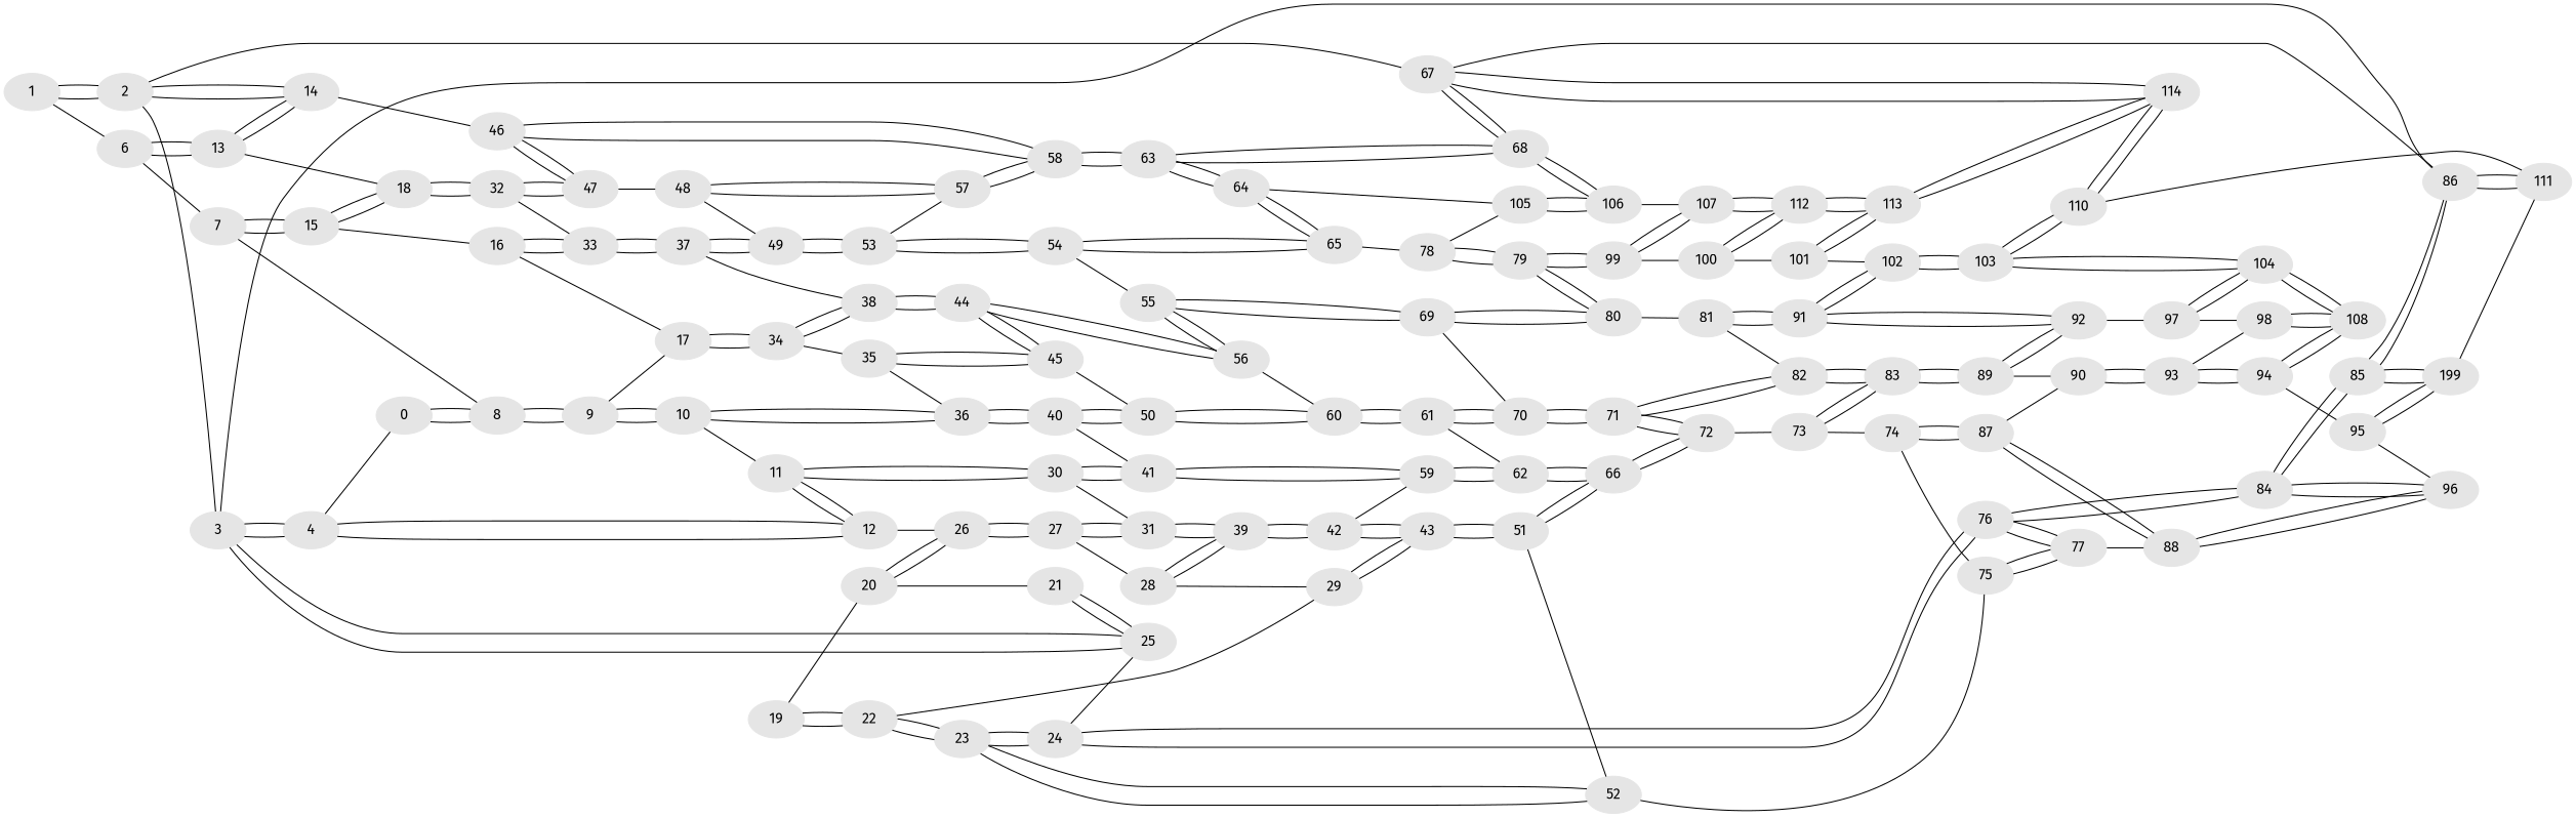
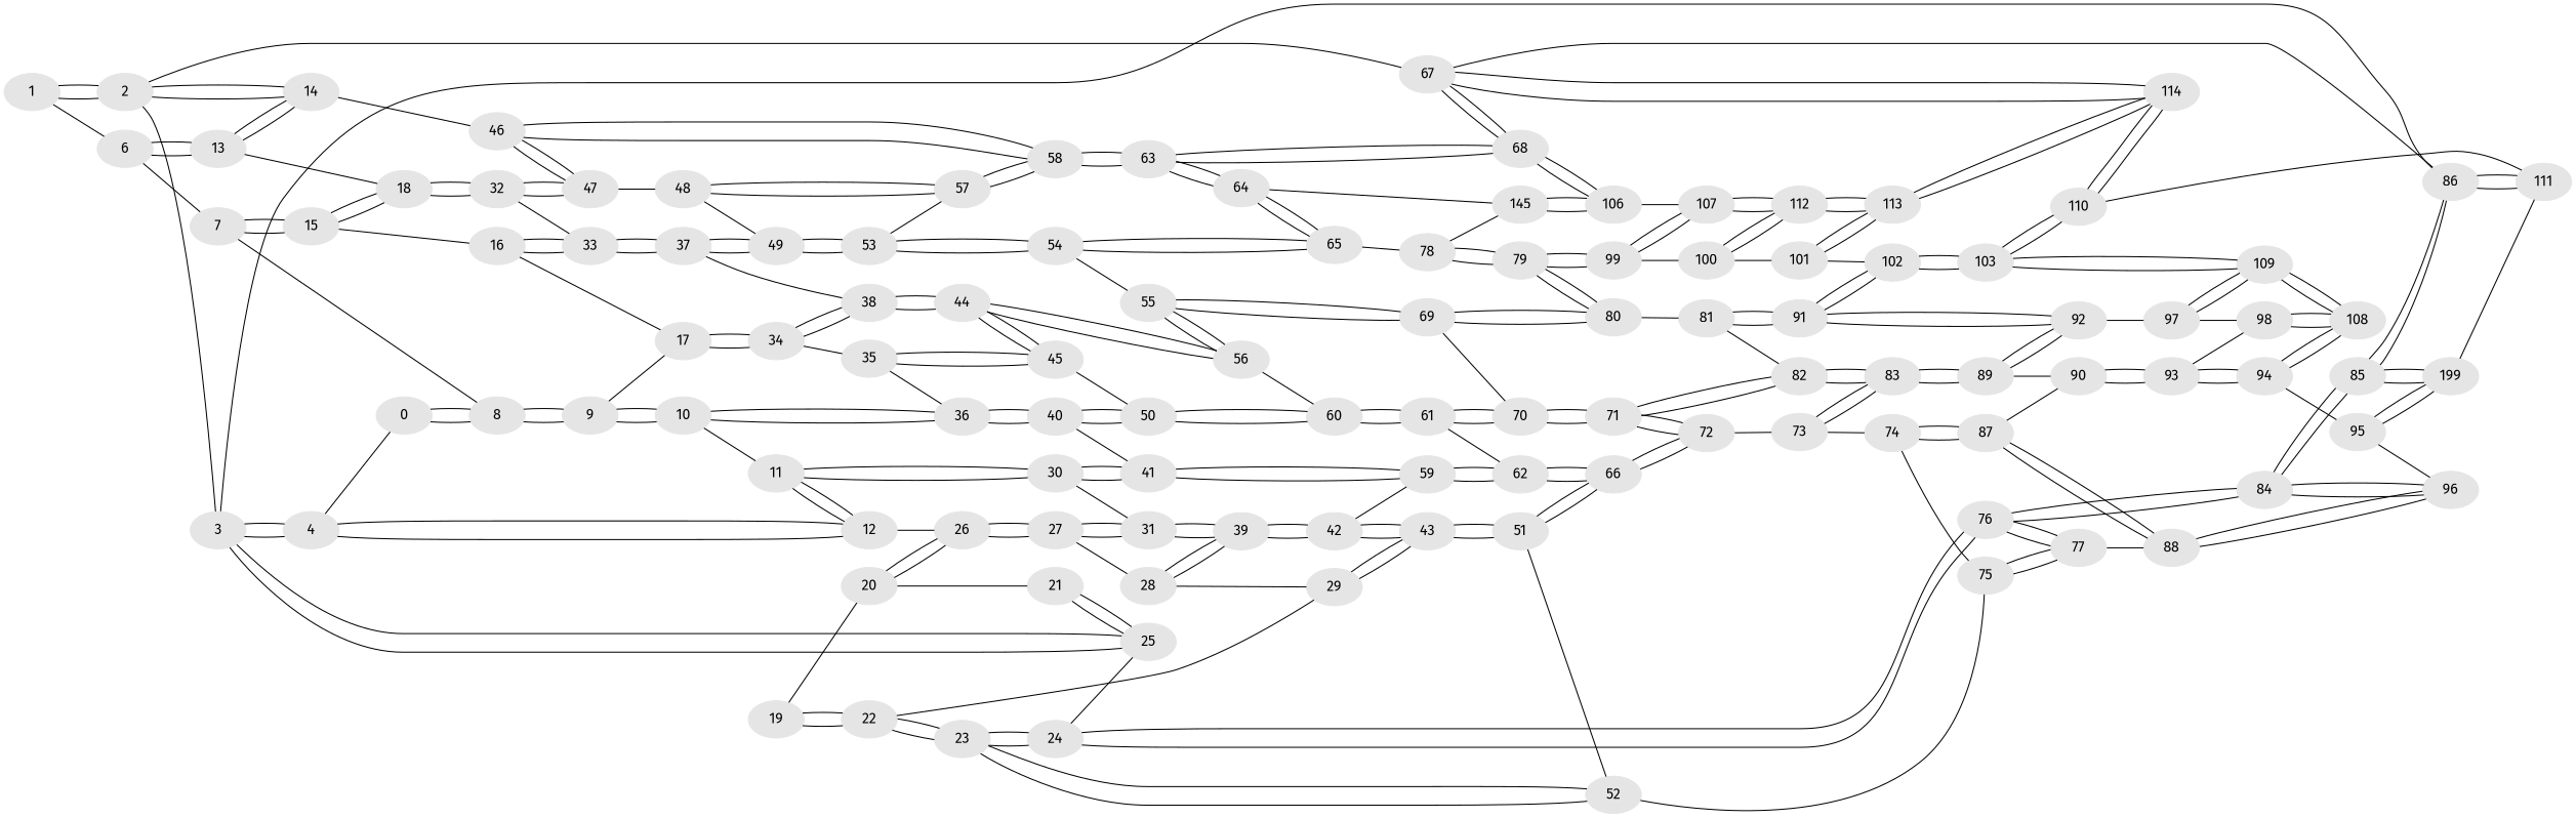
  graph {
    fontname="Fira Sans"
    rankdir=LR
    node [color=gray90 fontname="Fira Sans" style=filled]
    edge [fontname="Fira Sans"]
    1
    2
    6
    3
    14
    67
    7
    13
    4
    25
    86
    46
    68
    114
    n15 [label=0]
    12
    111
    8
    26
    9
    15
    18
    16
    10
    17
    11
    36
    34
    30
    40
    31
    41
    27
    32
    47
    58
    33
    37
    35
    38
    19
    20
    22
    21
    23
    29
    24
    52
    43
    76
    75
    77
    84
    28
    39
    42
    51
    59
    48
    49
    45
    44
    50
    53
    56
    60
    62
    66
    63
    57
    54
    61
    72
    55
    65
    69
    78
    70
    80
    64
    71
-   105
+   105 [label=145]
    106
    79
    73
    107
    81
    82
    83
    74
    87
    89
    88
    90
    85
    96
    99
    100
    91
    92
    102
    n102 [label=199]
    93
    97
    94
    98
    103
-   104
+   104 [label=109]
    95
    108
    101
    112
    113
    110
    1 -- 2
    1 -- 2
    1 -- 6
    2 -- 3
    2 -- 14
    2 -- 14
    2 -- 67
    6 -- 7
    6 -- 13
    6 -- 13
    3 -- 4
    3 -- 4
    3 -- 25
    3 -- 25
    3 -- 86
    14 -- 46
    67 -- 86
    67 -- 68
    67 -- 68
    67 -- 114
    67 -- 114
    7 -- 8
    7 -- 15
    7 -- 15
    13 -- 14
    13 -- 14
    13 -- 18
    4 -- n15
    4 -- 12
    4 -- 12
    86 -- 111
    86 -- 111
    46 -- 47
    46 -- 47
    46 -- 58
    46 -- 58
    68 -- 106
    68 -- 106
    n15 -- 8
    n15 -- 8
    12 -- 26
    8 -- 9
    8 -- 9
    26 -- 27
    26 -- 27
    9 -- 10
    9 -- 10
    9 -- 17
    15 -- 18
    15 -- 18
    15 -- 16
    18 -- 32
    18 -- 32
    16 -- 17
    16 -- 33
    16 -- 33
    10 -- 11
    10 -- 36
    10 -- 36
    17 -- 34
    17 -- 34
    11 -- 12
    11 -- 12
    11 -- 30
    11 -- 30
    36 -- 40
    36 -- 40
    34 -- 35
    34 -- 38
    34 -- 38
    30 -- 31
    30 -- 41
    30 -- 41
    40 -- 41
    40 -- 50
    40 -- 50
    31 -- 39
    31 -- 39
    41 -- 59
    41 -- 59
    27 -- 31
    27 -- 31
    27 -- 28
    32 -- 47
    32 -- 47
    32 -- 33
    47 -- 48
    58 -- 63
    58 -- 63
    33 -- 37
    33 -- 37
    37 -- 38
    37 -- 49
    37 -- 49
    35 -- 36
    35 -- 45
    35 -- 45
    38 -- 44
    38 -- 44
    19 -- 20
    19 -- 22
    19 -- 22
    20 -- 26
    20 -- 26
    20 -- 21
    22 -- 23
    22 -- 23
    22 -- 29
    21 -- 25
    21 -- 25
    23 -- 24
    23 -- 24
    23 -- 52
    23 -- 52
    29 -- 43
    29 -- 43
    24 -- 25
    24 -- 76
    24 -- 76
    52 -- 75
    43 -- 51
    43 -- 51
    76 -- 77
    76 -- 77
    76 -- 84
    76 -- 84
    75 -- 77
    75 -- 77
    77 -- 88
    84 -- 85
    84 -- 85
    84 -- 96
    84 -- 96
    28 -- 29
    28 -- 39
    28 -- 39
    39 -- 42
    39 -- 42
    42 -- 43
    42 -- 43
    42 -- 59
    51 -- 52
    51 -- 66
    51 -- 66
    59 -- 62
    59 -- 62
    48 -- 49
    48 -- 57
    48 -- 57
    49 -- 53
    49 -- 53
    45 -- 50
    44 -- 45
    44 -- 45
    44 -- 56
    44 -- 56
    50 -- 60
    50 -- 60
    53 -- 57
    53 -- 54
    53 -- 54
    56 -- 60
    60 -- 61
    60 -- 61
    62 -- 66
    62 -- 66
    66 -- 72
    66 -- 72
    63 -- 68
    63 -- 68
    63 -- 64
    63 -- 64
    57 -- 58
    57 -- 58
    54 -- 55
    54 -- 65
    54 -- 65
    61 -- 62
    61 -- 70
    61 -- 70
    72 -- 73
    55 -- 56
    55 -- 56
    55 -- 69
    55 -- 69
    65 -- 78
    69 -- 70
    69 -- 80
    69 -- 80
    78 -- 105
    78 -- 79
    78 -- 79
    70 -- 71
    70 -- 71
    80 -- 81
    64 -- 65
    64 -- 65
    64 -- 105
    71 -- 72
    71 -- 72
    71 -- 82
    71 -- 82
    105 -- 106
    105 -- 106
    106 -- 107
    79 -- 80
    79 -- 80
    79 -- 99
    79 -- 99
    73 -- 83
    73 -- 83
    73 -- 74
    107 -- 112
    107 -- 112
    81 -- 82
    81 -- 91
    81 -- 91
    82 -- 83
    82 -- 83
    83 -- 89
    83 -- 89
    74 -- 75
    74 -- 87
    74 -- 87
    87 -- 88
    87 -- 88
    87 -- 90
    89 -- 90
    89 -- 92
    89 -- 92
    88 -- 96
    88 -- 96
    90 -- 93
    90 -- 93
    85 -- 86
    85 -- 86
    85 -- n102
    85 -- n102
    99 -- 107
    99 -- 107
    99 -- 100
    100 -- 101
    100 -- 112
    100 -- 112
    91 -- 92
    91 -- 92
    91 -- 102
    91 -- 102
    92 -- 97
    102 -- 103
    102 -- 103
    n102 -- 111
    93 -- 94
    93 -- 94
    93 -- 98
    97 -- 98
    97 -- 104
    97 -- 104
    94 -- 95
    94 -- 108
    94 -- 108
    98 -- 108
    98 -- 108
    103 -- 104
    103 -- 104
    103 -- 110
    103 -- 110
    104 -- 108
    104 -- 108
    95 -- 96
    95 -- n102
    95 -- n102
    101 -- 102
    101 -- 113
    101 -- 113
    112 -- 113
    112 -- 113
    113 -- 114
    113 -- 114
    110 -- 114
    110 -- 114
    110 -- 111
  }
